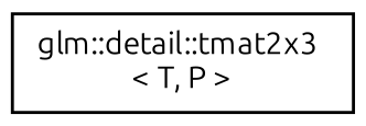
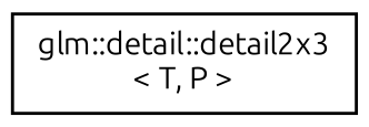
  digraph {
    rankdir=LR
    fontname=Ubuntu
-   n1 [color=black fillcolor=white fontname=Ubuntu fontsize=10 height=0.2 label="glm::detail::tmat2x3\l\< T, P \>" shape=record style=filled width=0.4]
+   n1 [color=black fillcolor=white fontname=Ubuntu fontsize=10 height=0.2 label="glm::detail::detail2x3\l\< T, P \>" shape=record style=filled width=0.4]
  }
